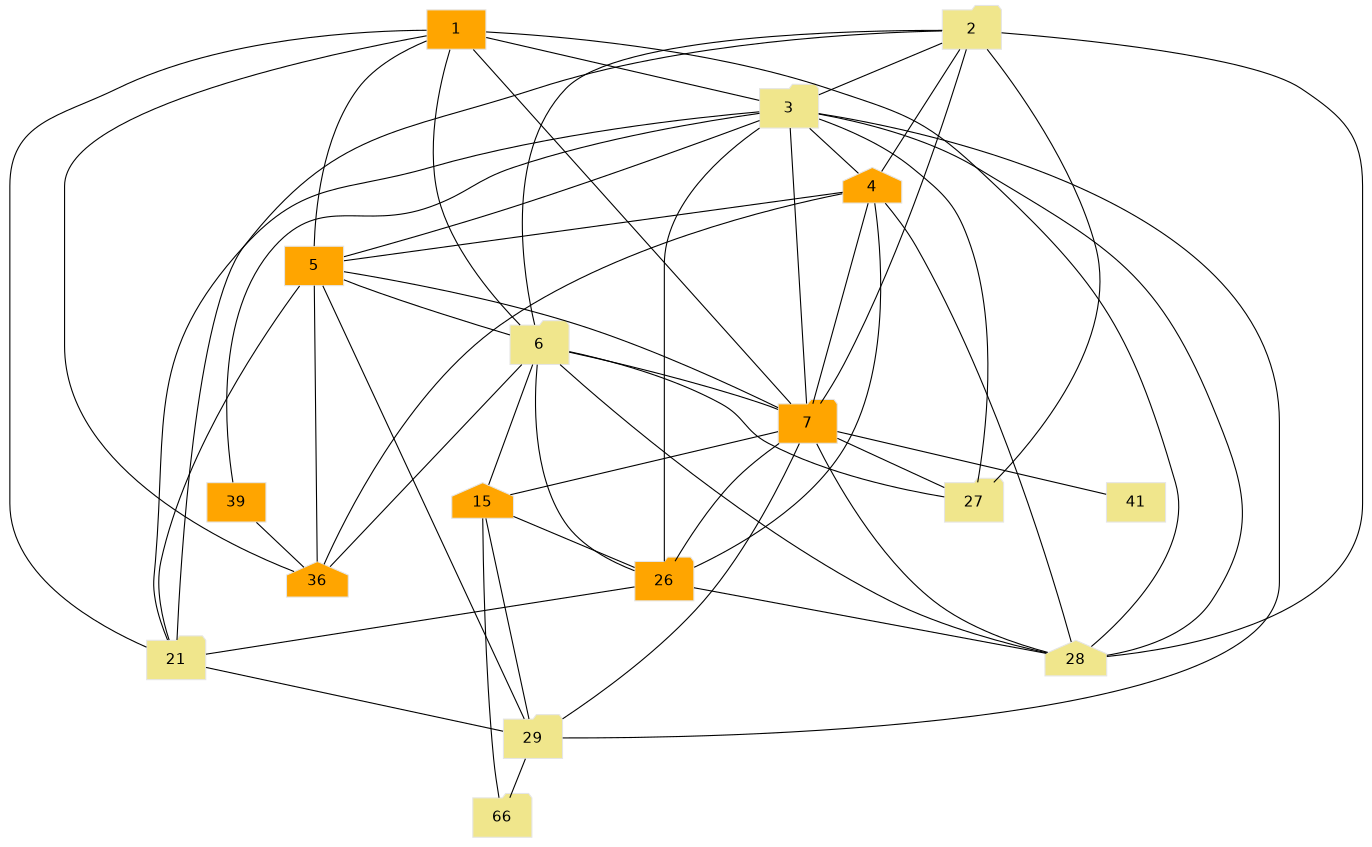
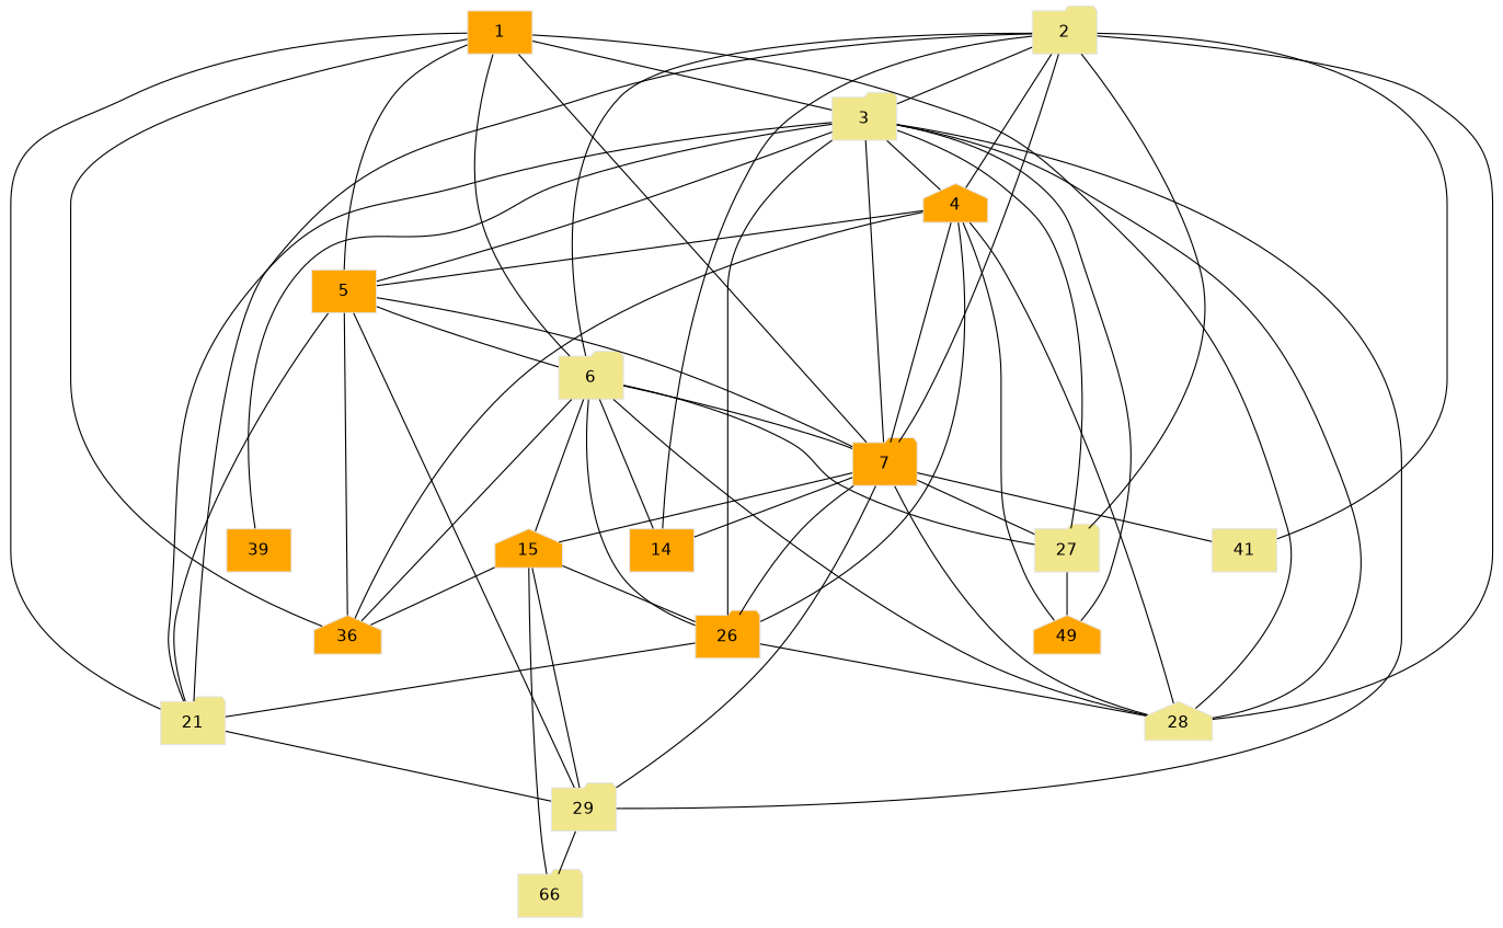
  graph {
    fontname="DejaVu Sans"
    node [color=gray90 fillcolor=orange fontname="DejaVu Sans" shape=folder style=filled]
    edge [fontname="DejaVu Sans"]
    1 [shape=box super="+11+24"]
    3 [fillcolor=khaki super="+17+32+64"]
    5 [shape=box super="+8"]
    6 [fillcolor=khaki super="+9"]
    7 [super="+10+12+62+20"]
    21 [fillcolor=khaki super="+54+57+46+50"]
    28 [fillcolor=khaki shape=house super="+31+55"]
    36 [shape=house super="+60"]
    29 [fillcolor=khaki super="+35+34+33"]
    4 [shape=house super="+40+59"]
    27 [fillcolor=khaki super="+69+37"]
    26 [super="+45"]
    n13 [label=39 shape=box]
+   49 [shape=house]
+   14 [shape=box]
    15 [shape=house super="+16"]
    41 [fillcolor=khaki shape=box super="+44"]
    66 [fillcolor=khaki]
    2 [fillcolor=khaki super="+22+13"]
    1 -- 3
    1 -- 5
    1 -- 6
    1 -- 7 [weight=2]
    1 -- 21
    1 -- 28 [weight=2]
    1 -- 36
    3 -- 5
    3 -- 7 [weight=3]
    3 -- 21
    3 -- 28
    3 -- 29
    3 -- 4
    3 -- 27
    3 -- 26 [weight=3]
    3 -- n13
+   3 -- 49
    5 -- 6 [weight=2]
    5 -- 7
    5 -- 21 [weight=2]
    5 -- 36
    5 -- 29
    6 -- 7 [weight=2]
    6 -- 28
    6 -- 36
    6 -- 27
    6 -- 26
+   6 -- 14
    6 -- 15
    7 -- 28
    7 -- 29 [weight=2]
    7 -- 27
    7 -- 26
+   7 -- 14
    7 -- 15
    7 -- 41 [weight=2]
    21 -- 29 [weight=2]
    29 -- 66
    4 -- 5
    4 -- 7
    4 -- 28 [weight=2]
    4 -- 36
    4 -- 26
+   4 -- 49
+   27 -- 49
    26 -- 21 [weight=2]
    26 -- 28 [weight=2]
-   n13 -- 36 [weight=2]
+   15 -- 36 [weight=2]
    15 -- 29
    15 -- 26
    15 -- 66
    2 -- 3
    2 -- 6 [weight=2]
    2 -- 7
    2 -- 21
    2 -- 28
    2 -- 4
    2 -- 27
+   2 -- 14
+   2 -- 41
  }
